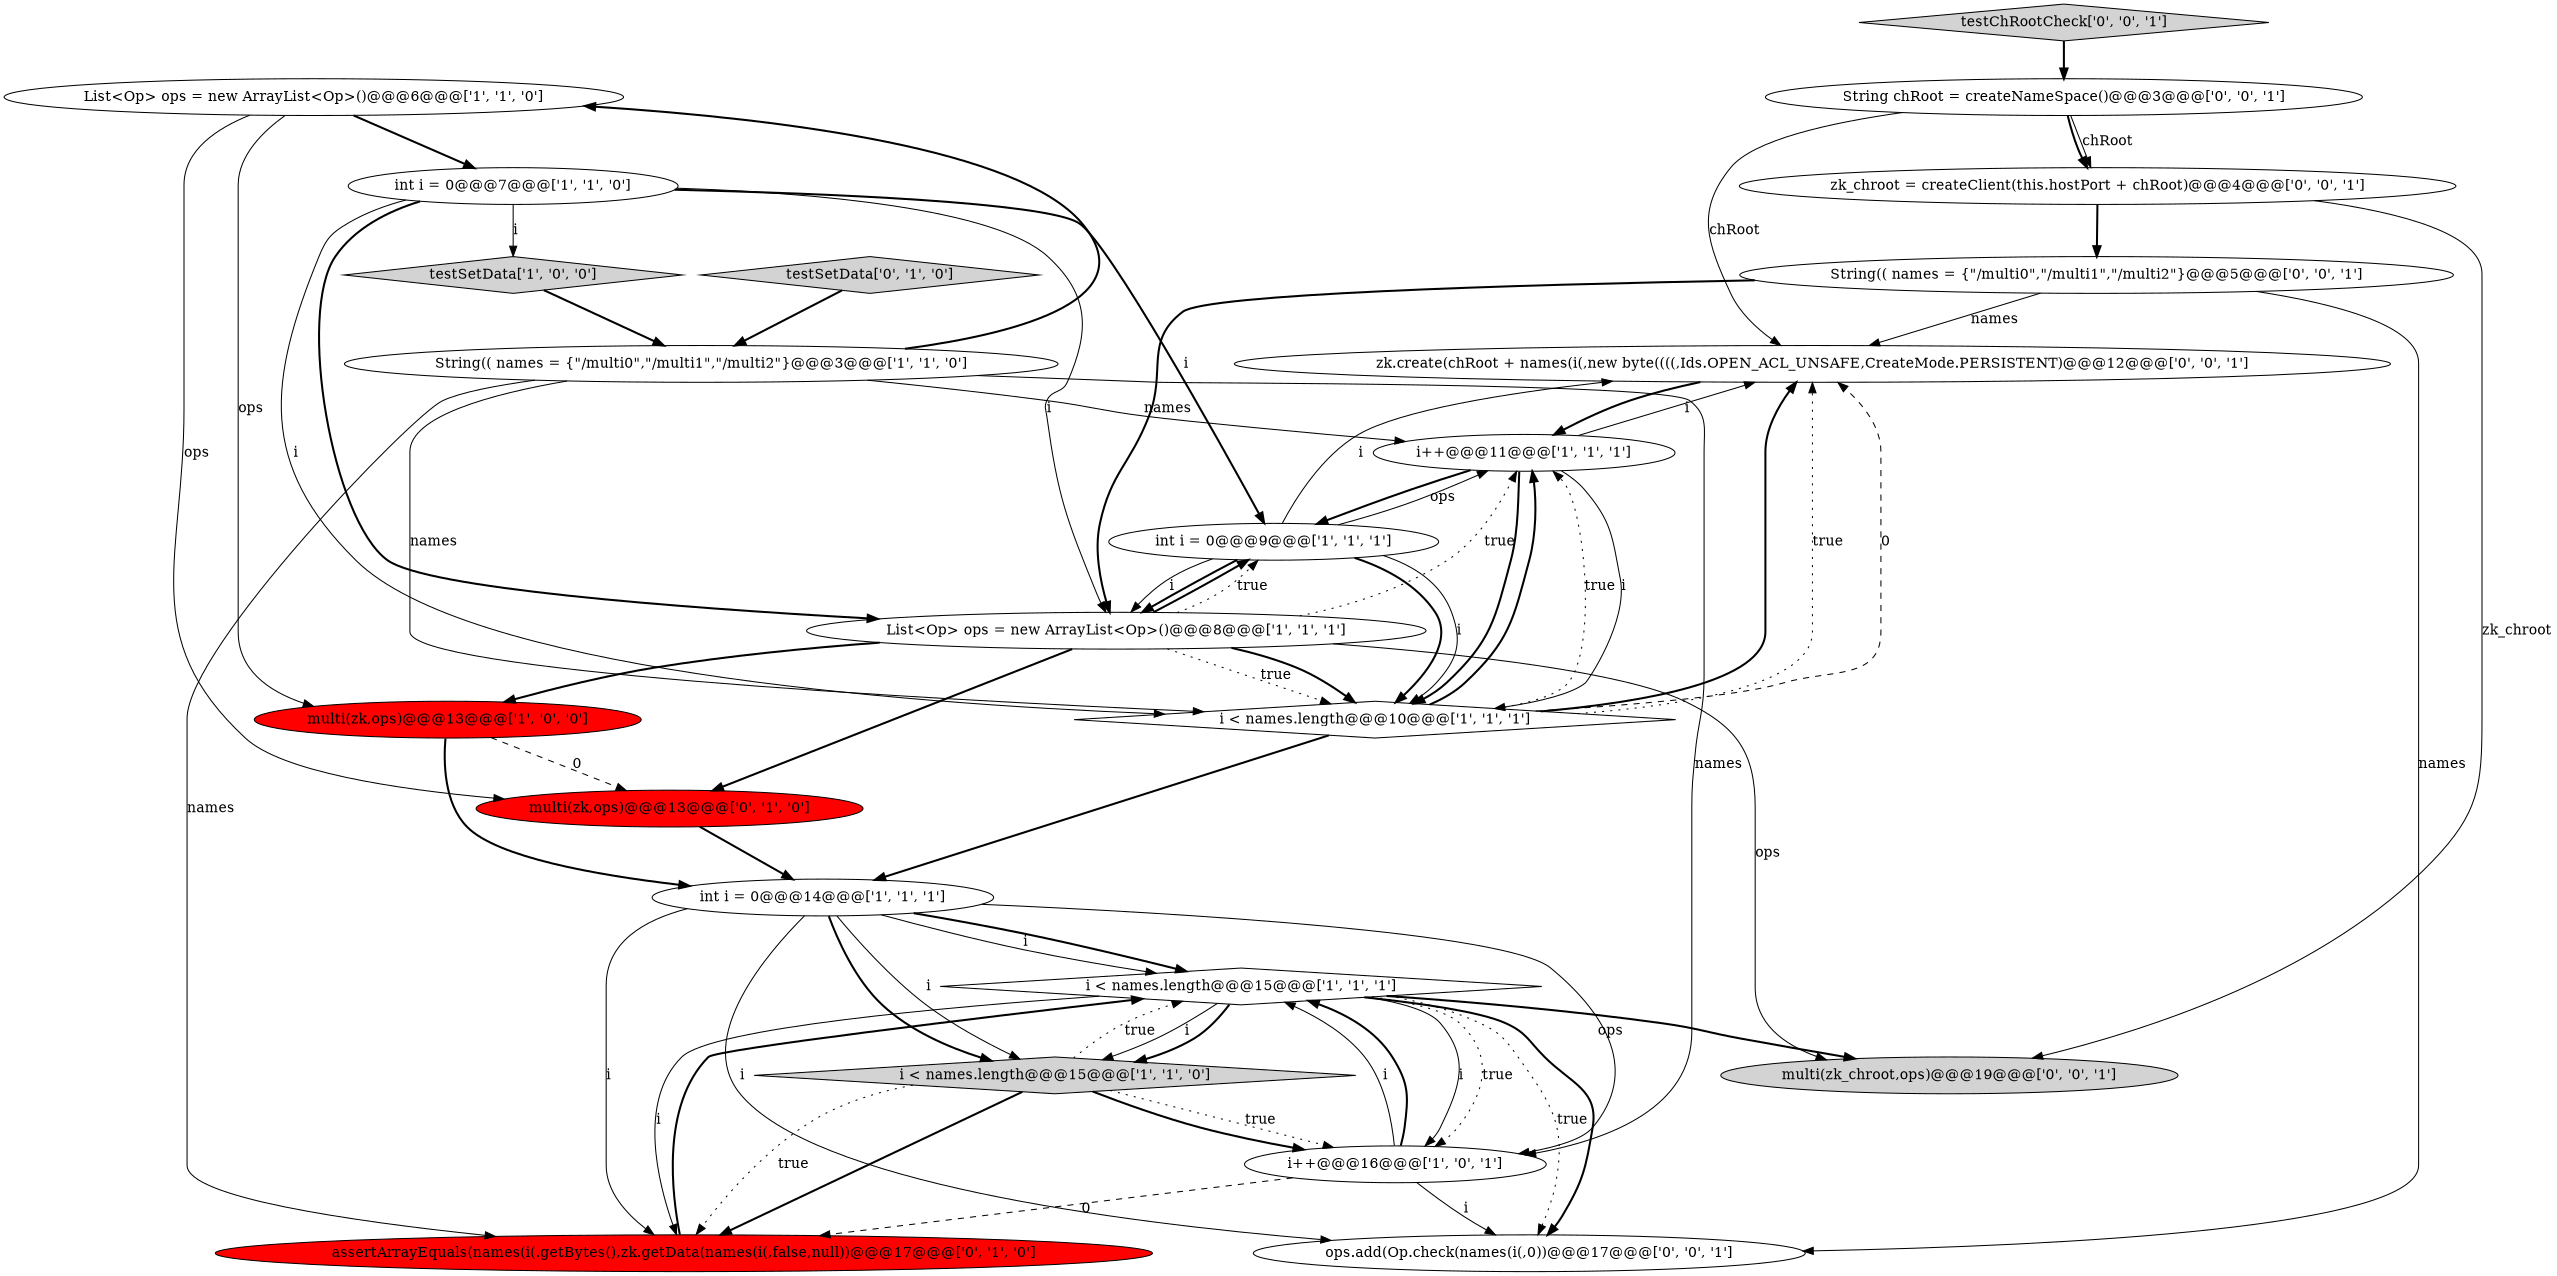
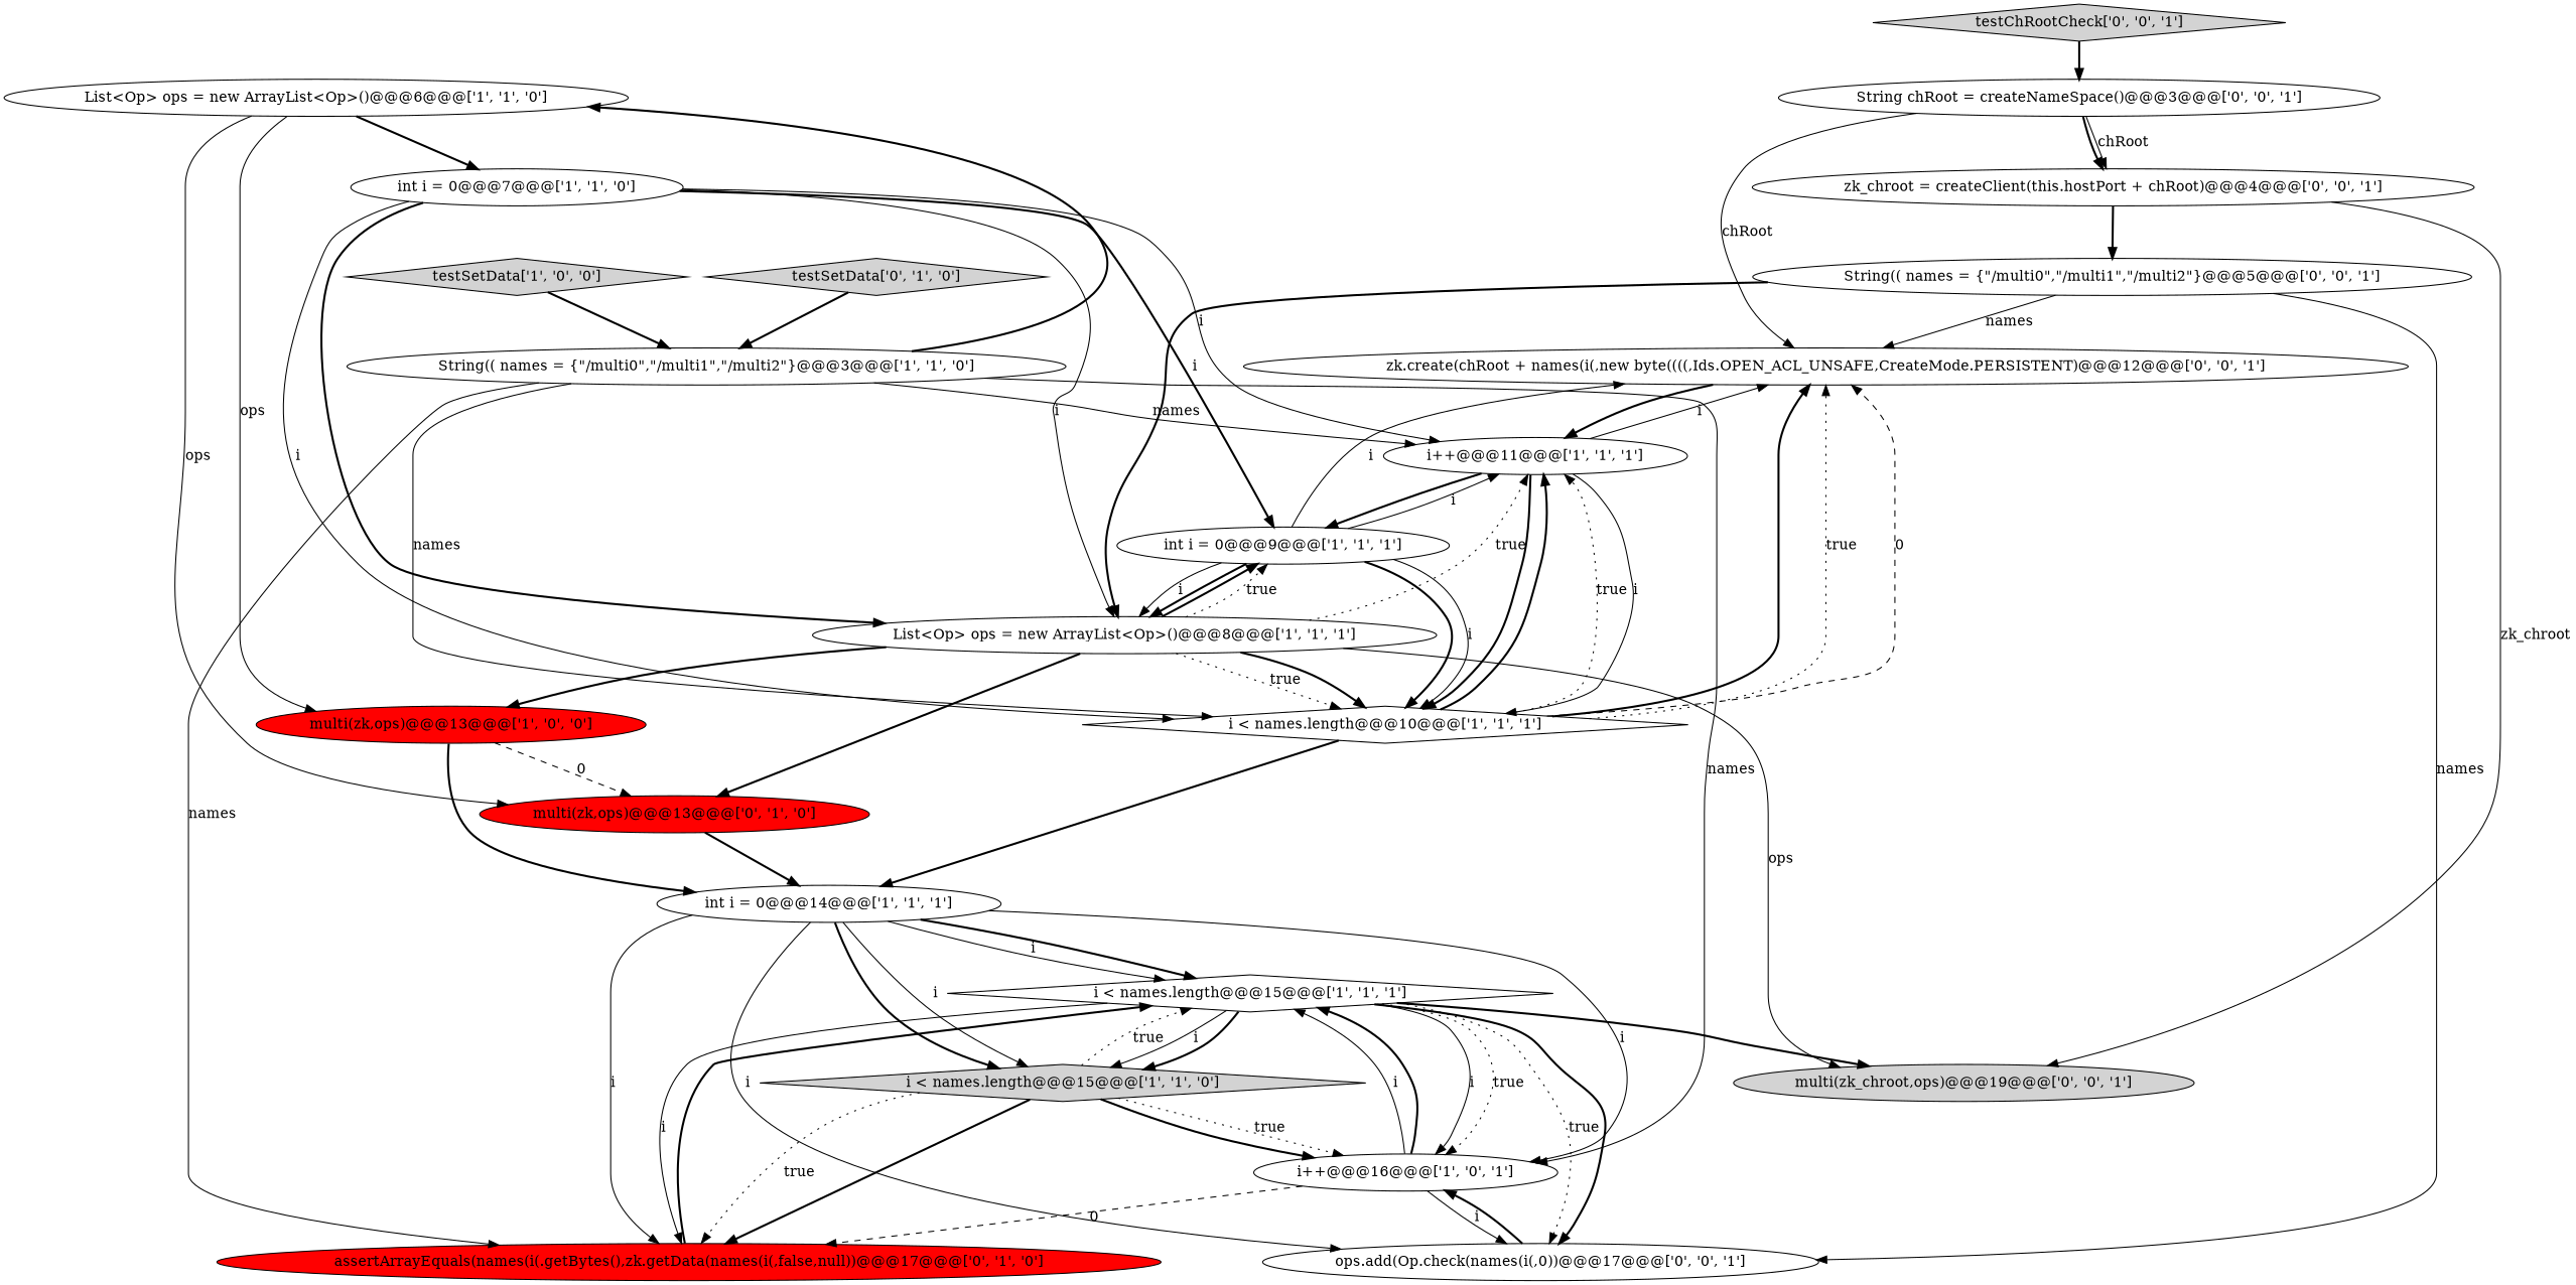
  digraph {
    node [fillcolor=white shape=ellipse style=filled]
    edge [style=bold]
    n1 [fillcolor=lightgray label="multi(zk_chroot,ops)@@@19@@@['0', '0', '1']"]
    n2 [fillcolor=red label="multi(zk,ops)@@@13@@@['0', '1', '0']"]
    n3 [label="int i = 0@@@14@@@['1', '1', '1']"]
    n4 [fillcolor=lightgray label="i < names.length@@@15@@@['1', '1', '0']" shape=diamond]
    n5 [fillcolor=red label="assertArrayEquals(names(i(.getBytes(),zk.getData(names(i(,false,null))@@@17@@@['0', '1', '0']"]
    n6 [label="i < names.length@@@15@@@['1', '1', '1']" shape=diamond]
    n7 [label="i++@@@16@@@['1', '0', '1']"]
    n8 [label="ops.add(Op.check(names(i(,0))@@@17@@@['0', '0', '1']"]
    n9 [label="i < names.length@@@10@@@['1', '1', '1']" shape=diamond]
    n10 [label="zk.create(chRoot + names(i(,new byte((((,Ids.OPEN_ACL_UNSAFE,CreateMode.PERSISTENT)@@@12@@@['0', '0', '1']"]
    n11 [label="i++@@@11@@@['1', '1', '1']"]
    n12 [label="int i = 0@@@9@@@['1', '1', '1']"]
    n13 [label="int i = 0@@@7@@@['1', '1', '0']"]
    n14 [label="List<Op> ops = new ArrayList<Op>()@@@8@@@['1', '1', '1']"]
    n15 [fillcolor=red label="multi(zk,ops)@@@13@@@['1', '0', '0']"]
    n16 [fillcolor=lightgray label="testSetData['0', '1', '0']" shape=diamond]
    n17 [label="String(( names = {\"/multi0\",\"/multi1\",\"/multi2\"}@@@3@@@['1', '1', '0']"]
    n18 [label="List<Op> ops = new ArrayList<Op>()@@@6@@@['1', '1', '0']"]
    n19 [label="zk_chroot = createClient(this.hostPort + chRoot)@@@4@@@['0', '0', '1']"]
    n20 [label="String(( names = {\"/multi0\",\"/multi1\",\"/multi2\"}@@@5@@@['0', '0', '1']"]
    n21 [label="String chRoot = createNameSpace()@@@3@@@['0', '0', '1']"]
    n22 [fillcolor=lightgray label="testChRootCheck['0', '0', '1']" shape=diamond]
    n23 [fillcolor=lightgray label="testSetData['1', '0', '0']" shape=diamond]
    n2 -> n3
    n3 -> n4 [label=i style=solid]
    n3 -> n4
    n3 -> n5 [label=i style=solid]
    n3 -> n6
    n3 -> n6 [label=i style=solid]
-   n3 -> n7 [label=ops style=solid]
+   n3 -> n7 [label=i style=solid]
    n3 -> n8 [label=i style=solid]
    n4 -> n5 [label=true style=dotted]
    n4 -> n5
    n4 -> n6 [label=true style=dotted]
    n4 -> n7 [label=true style=dotted]
    n4 -> n7
    n5 -> n6
    n6 -> n1
    n6 -> n4 [label=i style=solid]
    n6 -> n4
    n6 -> n5 [label=i style=solid]
    n6 -> n7 [label=i style=solid]
    n6 -> n7 [label=true style=dotted]
    n6 -> n8 [label=true style=dotted]
    n6 -> n8
    n7 -> n5 [label=0 style=dashed]
    n7 -> n6 [label=i style=solid]
    n7 -> n6
    n7 -> n8 [label=i style=solid]
+   n8 -> n7
    n9 -> n3
    n9 -> n10
    n9 -> n10 [label=true style=dotted]
    n9 -> n10 [label=0 style=dashed]
    n9 -> n11 [label=true style=dotted]
    n9 -> n11
    n10 -> n11
    n11 -> n9
    n11 -> n9 [label=i style=solid]
    n11 -> n10 [label=i style=solid]
    n11 -> n12
    n12 -> n9
    n12 -> n9 [label=i style=solid]
    n12 -> n10 [label=i style=solid]
-   n12 -> n11 [label=ops style=solid]
+   n12 -> n11 [label=i style=solid]
    n12 -> n14 [label=i style=solid]
    n12 -> n14
    n13 -> n9 [label=i style=solid]
-   n13 -> n23 [label=i style=solid]
+   n13 -> n11 [label=i style=solid]
    n13 -> n12 [label=i]
    n13 -> n14 [label=i style=solid]
    n13 -> n14
    n14 -> n1 [label=ops style=solid]
    n14 -> n2
    n14 -> n9 [label=true style=dotted]
    n14 -> n9
    n14 -> n11 [label=true style=dotted]
    n14 -> n12 [label=true style=dotted]
    n14 -> n12
    n14 -> n15
    n15 -> n2 [label=0 style=dashed]
    n15 -> n3
    n16 -> n17
    n17 -> n5 [label=names style=solid]
    n17 -> n7 [label=names style=solid]
    n17 -> n9 [label=names style=solid]
    n17 -> n11 [label=names style=solid]
    n17 -> n18
    n18 -> n2 [label=ops style=solid]
    n18 -> n13
    n18 -> n15 [label=ops style=solid]
    n19 -> n1 [label=zk_chroot style=solid]
    n19 -> n20
    n20 -> n8 [label=names style=solid]
    n20 -> n10 [label=names style=solid]
    n20 -> n14
    n21 -> n10 [label=chRoot style=solid]
    n21 -> n19 [label=chRoot style=solid]
    n21 -> n19
    n22 -> n21
    n23 -> n17
  }
